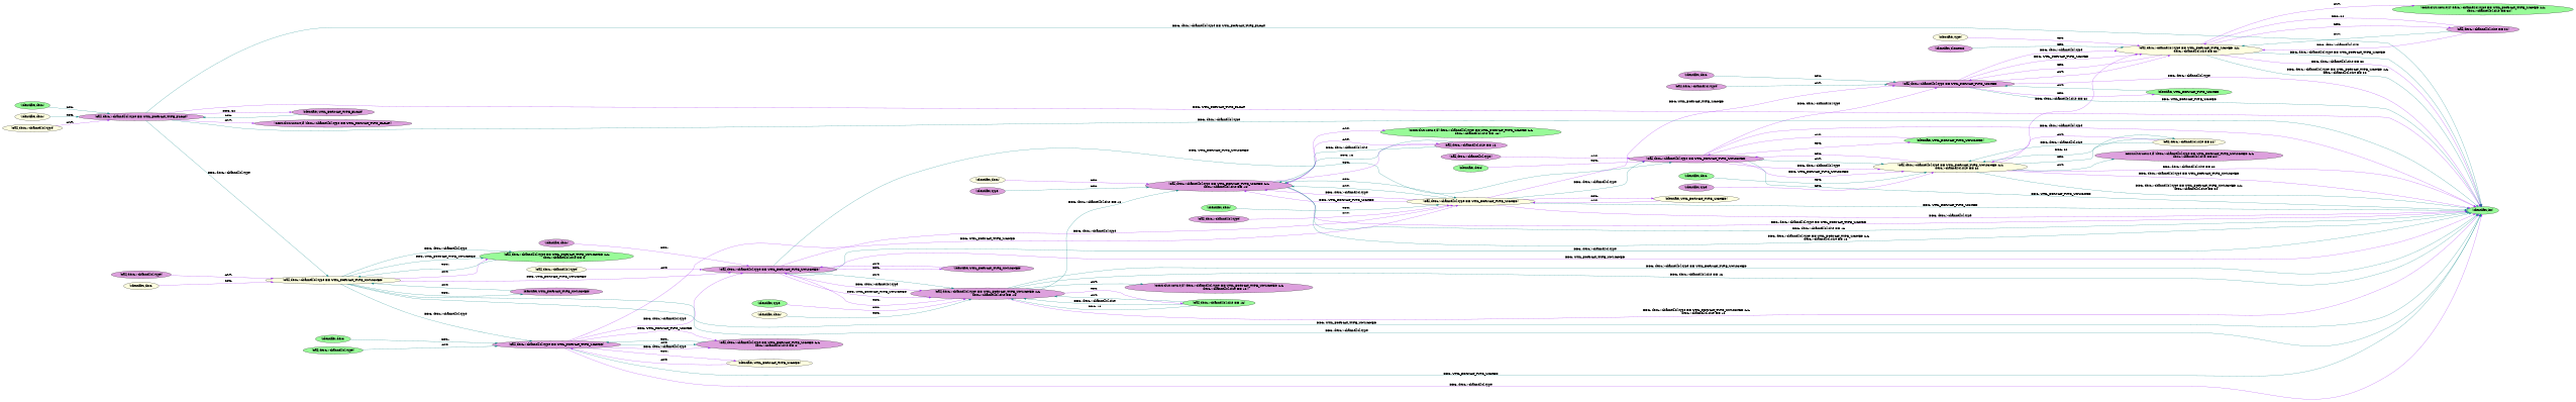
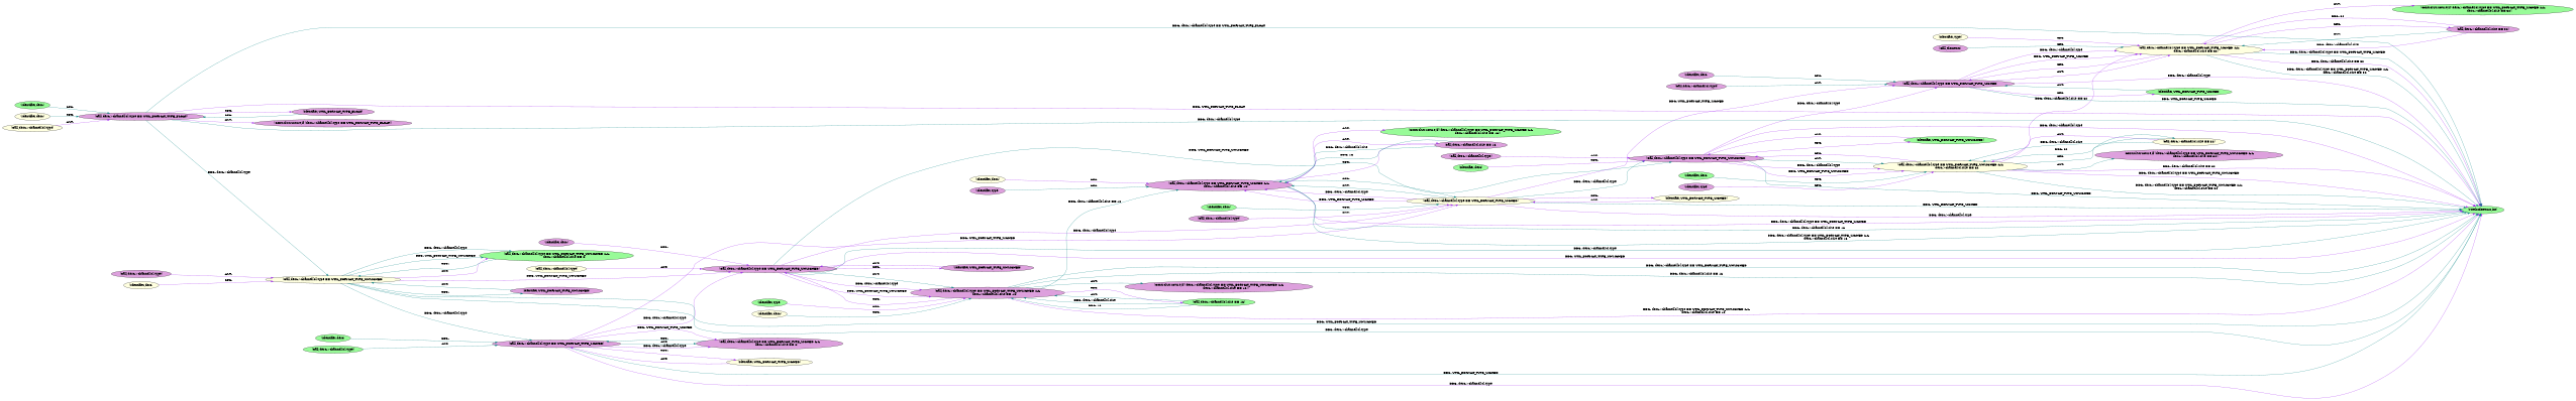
  digraph {
    rankdir=LR
    node [fillcolor=plum style=filled]
    edge [color=purple]
    n1 [label="(Call,desc->channel[0].type == UTIL_FORMAT_TYPE_UNSIGNED)"]
    n2 [label="(Call,desc->channel[0].type == UTIL_FORMAT_TYPE_UNSIGNED &&\n               desc->channel[0].size == 16)"]
    n3 [fillcolor=lightyellow label="(Call,desc->channel[0].type == UTIL_FORMAT_TYPE_SIGNED)"]
    n4 [label="(Call,desc->channel[0].type == UTIL_FORMAT_TYPE_UNSIGNED)"]
    n5 [label="(Identifier,UTIL_FORMAT_TYPE_UNSIGNED)"]
-   n6 [fillcolor=palegreen label="(Identifier,int)"]
+   n6 [fillcolor=palegreen label="(MethodReturn,int)"]
    n7 [label="(Call,desc->channel[0].type == UTIL_FORMAT_TYPE_SIGNED &&\n               desc->channel[0].size == 16)"]
    n8 [label="(ControlStructure,if (desc->channel[0].type == UTIL_FORMAT_TYPE_UNSIGNED &&\n               desc->channel[0].size == 16))"]
    n9 [fillcolor=palegreen label="(Call,desc->channel[0].size == 16)"]
    n10 [label="(Call,desc->channel[0].type == UTIL_FORMAT_TYPE_SIGNED)"]
    n11 [fillcolor=lightyellow label="(Identifier,UTIL_FORMAT_TYPE_SIGNED)"]
    n12 [fillcolor=lightyellow label="(Call,desc->channel[0].type == UTIL_FORMAT_TYPE_UNSIGNED &&\n               desc->channel[0].size == 32)"]
    n13 [fillcolor=palegreen label="(Identifier,UTIL_FORMAT_TYPE_UNSIGNED)"]
    n14 [label="(Call,desc->channel[0].type == UTIL_FORMAT_TYPE_SIGNED)"]
    n15 [label="(Call,desc->channel[0].type == UTIL_FORMAT_TYPE_SIGNED &&\n               desc->channel[0].size == 8)"]
    n16 [fillcolor=lightyellow label="(Identifier,UTIL_FORMAT_TYPE_SIGNED)"]
    n17 [fillcolor=lightyellow label="(Call,desc->channel[0].type == UTIL_FORMAT_TYPE_UNSIGNED)"]
    n18 [label="(Identifier,UTIL_FORMAT_TYPE_UNSIGNED)"]
    n19 [fillcolor=palegreen label="(Call,desc->channel[0].type == UTIL_FORMAT_TYPE_UNSIGNED &&\n                 desc->channel[0].size == 8)"]
    n20 [label="(Call,desc->channel[0].type == UTIL_FORMAT_TYPE_FLOAT)"]
    n21 [label="(ControlStructure,if (desc->channel[0].type == UTIL_FORMAT_TYPE_FLOAT))"]
    n22 [label="(Identifier,UTIL_FORMAT_TYPE_FLOAT)"]
    n23 [fillcolor=palegreen label="(ControlStructure,if (desc->channel[0].type == UTIL_FORMAT_TYPE_SIGNED &&\n               desc->channel[0].size == 16))"]
    n24 [label="(Call,desc->channel[0].size == 16)"]
    n25 [fillcolor=lightyellow label="(Call,desc->channel[0].type == UTIL_FORMAT_TYPE_SIGNED &&\n               desc->channel[0].size == 32)"]
    n26 [fillcolor=palegreen label="(Identifier,UTIL_FORMAT_TYPE_SIGNED)"]
    n27 [fillcolor=lightyellow label="(Call,desc->channel[0].size == 32)"]
    n28 [label="(ControlStructure,if (desc->channel[0].type == UTIL_FORMAT_TYPE_UNSIGNED &&\n               desc->channel[0].size == 32))"]
    n29 [label="(Call,desc->channel[0].size == 32)"]
    n30 [fillcolor=palegreen label="(ControlStructure,if (desc->channel[0].type == UTIL_FORMAT_TYPE_SIGNED &&\n               desc->channel[0].size == 32))"]
    n31 [fillcolor=palegreen label="(Identifier,type)"]
    n32 [fillcolor=palegreen label="(Identifier,desc)"]
    n33 [label="(Identifier,desc)"]
    n34 [fillcolor=lightyellow label="(Identifier,desc)"]
    n35 [fillcolor=palegreen label="(Identifier,desc)"]
    n36 [fillcolor=lightyellow label="(Call,desc->channel[0].type)"]
    n37 [label="(Identifier,desc)"]
    n38 [fillcolor=lightyellow label="(Identifier,desc)"]
    n39 [fillcolor=palegreen label="(Identifier,desc)"]
    n40 [fillcolor=palegreen label="(Identifier,desc)"]
    n41 [label="(Call,desc->channel[0].type)"]
    n42 [label="(Call,desc->channel[0].type)"]
    n43 [label="(Call,desc->channel[0].type)"]
    n44 [label="(Identifier,type)"]
    n45 [fillcolor=lightyellow label="(Call,desc->channel[0].type)"]
    n46 [fillcolor=lightyellow label="(Identifier,type)"]
    n47 [fillcolor=palegreen label="(Call,desc->channel[0].type)"]
    n48 [fillcolor=palegreen label="(Identifier,desc)"]
    n49 [label="(Call,desc->channel[0].type)"]
-   n50 [label="(Identifier,elements)"]
+   n50 [label="(Call,elements)"]
    n51 [fillcolor=lightyellow label="(Identifier,desc)"]
    n52 [fillcolor=lightyellow label="(Identifier,desc)"]
    n53 [label="(Identifier,type)"]
    n1 -> n2 [color=teal label="AST: "]
    n1 -> n2 [label="DDG: desc->channel[0].type"]
    n1 -> n2 [label="DDG: UTIL_FORMAT_TYPE_UNSIGNED"]
    n1 -> n3 [label="DDG: desc->channel[0].type"]
    n1 -> n4 [color=teal label="DDG: UTIL_FORMAT_TYPE_UNSIGNED"]
    n1 -> n5 [label="CFG: "]
    n1 -> n6 [color=teal label="DDG: desc->channel[0].type"]
    n1 -> n6 [label="DDG: UTIL_FORMAT_TYPE_UNSIGNED"]
    n2 -> n1 [label="CFG: "]
    n2 -> n6 [color=teal label="DDG: desc->channel[0].size == 16"]
    n2 -> n6 [label="DDG: desc->channel[0].type == UTIL_FORMAT_TYPE_UNSIGNED &&\n               desc->channel[0].size == 16"]
    n2 -> n6 [color=teal label="DDG: desc->channel[0].type == UTIL_FORMAT_TYPE_UNSIGNED"]
    n2 -> n7 [color=teal label="DDG: desc->channel[0].size == 16"]
    n2 -> n8 [color=teal label="AST: "]
    n2 -> n9 [label="CFG: "]
    n3 -> n4 [color=teal label="DDG: desc->channel[0].type"]
    n3 -> n6 [label="DDG: desc->channel[0].type"]
    n3 -> n6 [color=teal label="DDG: UTIL_FORMAT_TYPE_SIGNED"]
    n3 -> n7 [color=teal label="AST: "]
    n3 -> n7 [label="DDG: desc->channel[0].type"]
    n3 -> n7 [label="DDG: UTIL_FORMAT_TYPE_SIGNED"]
    n3 -> n10 [label="DDG: UTIL_FORMAT_TYPE_SIGNED"]
    n3 -> n11 [label="CFG: "]
    n4 -> n6 [label="DDG: desc->channel[0].type"]
    n4 -> n6 [color=teal label="DDG: UTIL_FORMAT_TYPE_UNSIGNED"]
    n4 -> n10 [label="DDG: desc->channel[0].type"]
    n4 -> n12 [color=teal label="AST: "]
    n4 -> n12 [label="DDG: desc->channel[0].type"]
    n4 -> n12 [label="DDG: UTIL_FORMAT_TYPE_UNSIGNED"]
    n4 -> n13 [label="CFG: "]
    n5 -> n1 [label="AST: "]
    n7 -> n3 [color=teal label="CFG: "]
    n7 -> n6 [label="DDG: desc->channel[0].type == UTIL_FORMAT_TYPE_SIGNED"]
    n7 -> n6 [color=teal label="DDG: desc->channel[0].size == 16"]
    n7 -> n6 [color=teal label="DDG: desc->channel[0].type == UTIL_FORMAT_TYPE_SIGNED &&\n               desc->channel[0].size == 16"]
    n7 -> n23 [label="AST: "]
    n7 -> n24 [label="CFG: "]
    n9 -> n2 [color=teal label="AST: "]
    n9 -> n2 [color=teal label="DDG: desc->channel[0].size"]
    n9 -> n2 [color=teal label="DDG: 16"]
    n10 -> n6 [label="DDG: desc->channel[0].type"]
    n10 -> n6 [color=teal label="DDG: UTIL_FORMAT_TYPE_SIGNED"]
    n10 -> n25 [label="AST: "]
    n10 -> n25 [label="DDG: desc->channel[0].type"]
    n10 -> n25 [label="DDG: UTIL_FORMAT_TYPE_SIGNED"]
    n10 -> n26 [label="CFG: "]
    n11 -> n3 [label="AST: "]
    n12 -> n4 [label="CFG: "]
    n12 -> n6 [color=teal label="DDG: desc->channel[0].type == UTIL_FORMAT_TYPE_UNSIGNED &&\n               desc->channel[0].size == 32"]
    n12 -> n6 [label="DDG: desc->channel[0].size == 32"]
    n12 -> n6 [label="DDG: desc->channel[0].type == UTIL_FORMAT_TYPE_UNSIGNED"]
    n12 -> n25 [label="DDG: desc->channel[0].size == 32"]
    n12 -> n27 [color=teal label="CFG: "]
    n12 -> n28 [color=teal label="AST: "]
    n13 -> n4 [label="AST: "]
    n14 -> n1 [label="DDG: desc->channel[0].type"]
    n14 -> n3 [label="DDG: UTIL_FORMAT_TYPE_SIGNED"]
    n14 -> n6 [color=teal label="DDG: UTIL_FORMAT_TYPE_SIGNED"]
    n14 -> n6 [label="DDG: desc->channel[0].type"]
    n14 -> n15 [color=teal label="AST: "]
    n14 -> n15 [label="DDG: desc->channel[0].type"]
    n14 -> n15 [label="DDG: UTIL_FORMAT_TYPE_SIGNED"]
    n14 -> n16 [label="CFG: "]
    n15 -> n14 [color=teal label="CFG: "]
    n16 -> n14 [label="AST: "]
    n17 -> n1 [label="DDG: UTIL_FORMAT_TYPE_UNSIGNED"]
    n17 -> n6 [color=teal label="DDG: UTIL_FORMAT_TYPE_UNSIGNED"]
    n17 -> n6 [color=teal label="DDG: desc->channel[0].type"]
    n17 -> n14 [color=teal label="DDG: desc->channel[0].type"]
    n17 -> n18 [color=teal label="CFG: "]
    n17 -> n19 [label="AST: "]
    n17 -> n19 [color=teal label="DDG: desc->channel[0].type"]
    n17 -> n19 [color=teal label="DDG: UTIL_FORMAT_TYPE_UNSIGNED"]
    n18 -> n17 [color=teal label="AST: "]
    n19 -> n17 [color=teal label="CFG: "]
    n20 -> n6 [color=teal label="DDG: desc->channel[0].type == UTIL_FORMAT_TYPE_FLOAT"]
    n20 -> n6 [label="DDG: UTIL_FORMAT_TYPE_FLOAT"]
    n20 -> n6 [color=teal label="DDG: desc->channel[0].type"]
    n20 -> n17 [color=teal label="DDG: desc->channel[0].type"]
    n20 -> n21 [label="AST: "]
-   n20 -> n22 [label="DDG: 32"]
+   n20 -> n22 [label="CFG: "]
    n22 -> n20 [color=teal label="CFG: "]
    n24 -> n7 [label="AST: "]
    n24 -> n7 [color=teal label="DDG: desc->channel[0].size"]
    n24 -> n7 [color=teal label="DDG: 16"]
    n25 -> n6 [color=teal label="DDG: desc->channel[0].type == UTIL_FORMAT_TYPE_SIGNED"]
    n25 -> n6 [label="DDG: desc->channel[0].size == 32"]
    n25 -> n6 [color=teal label="DDG: desc->channel[0].type == UTIL_FORMAT_TYPE_SIGNED &&\n               desc->channel[0].size == 32"]
    n25 -> n10 [label="CFG: "]
    n25 -> n29 [label="CFG: "]
    n25 -> n30 [label="AST: "]
    n26 -> n10 [color=teal label="AST: "]
    n27 -> n12 [label="AST: "]
    n27 -> n12 [color=teal label="DDG: desc->channel[0].size"]
    n27 -> n12 [color=teal label="DDG: 32"]
    n29 -> n25 [color=teal label="AST: "]
    n29 -> n25 [label="DDG: desc->channel[0].size"]
    n29 -> n25 [label="DDG: 32"]
    n31 -> n2 [label="CFG: "]
    n32 -> n20 [color=teal label="CFG: "]
    n33 -> n1 [label="CFG: "]
    n34 -> n20 [color=teal label="CFG: "]
    n35 -> n12 [color=teal label="CFG: "]
    n36 -> n1 [label="AST: "]
    n37 -> n10 [color=teal label="CFG: "]
    n38 -> n7 [label="CFG: "]
    n39 -> n3 [color=teal label="CFG: "]
    n40 -> n14 [color=teal label="CFG: "]
    n41 -> n4 [label="AST: "]
    n42 -> n17 [label="AST: "]
    n43 -> n3 [label="AST: "]
    n44 -> n7 [color=teal label="CFG: "]
    n45 -> n20 [label="AST: "]
    n46 -> n25 [label="CFG: "]
    n47 -> n14 [color=teal label="AST: "]
    n48 -> n4 [label="CFG: "]
    n49 -> n10 [color=teal label="AST: "]
    n50 -> n25 [color=teal label="CFG: "]
    n51 -> n2 [color=teal label="CFG: "]
    n52 -> n17 [label="CFG: "]
    n53 -> n12 [label="CFG: "]
  }
